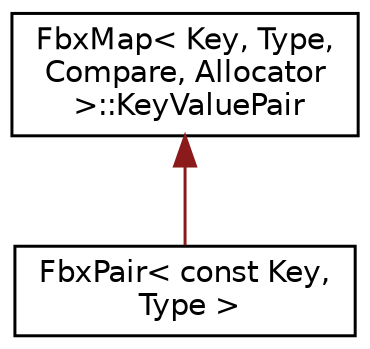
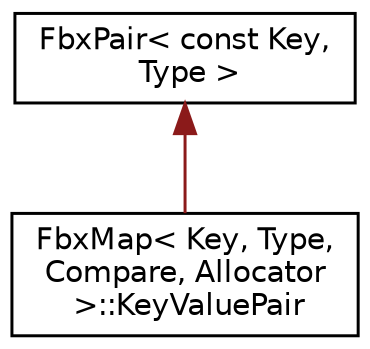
  digraph {
    rankdir=TB
    node [color=black fillcolor=white fontname=Helvetica fontsize=10 shape=record style=filled]
    n1 [height=0.2 label="FbxPair\< const Key,\l Type \>" width=0.4]
    n2 [height=0.2 label="FbxMap\< Key, Type,\l Compare, Allocator\l \>::KeyValuePair" width=0.4]
-   n2 -> n1 [color=firebrick4 dir=back fontname=Helvetica fontsize=10 labelfontname=Helvetica labelfontsize=10 style=solid]
+   n1 -> n2 [color=firebrick4 dir=back fontname=Helvetica fontsize=10 labelfontname=Helvetica labelfontsize=10 style=solid]
  }
